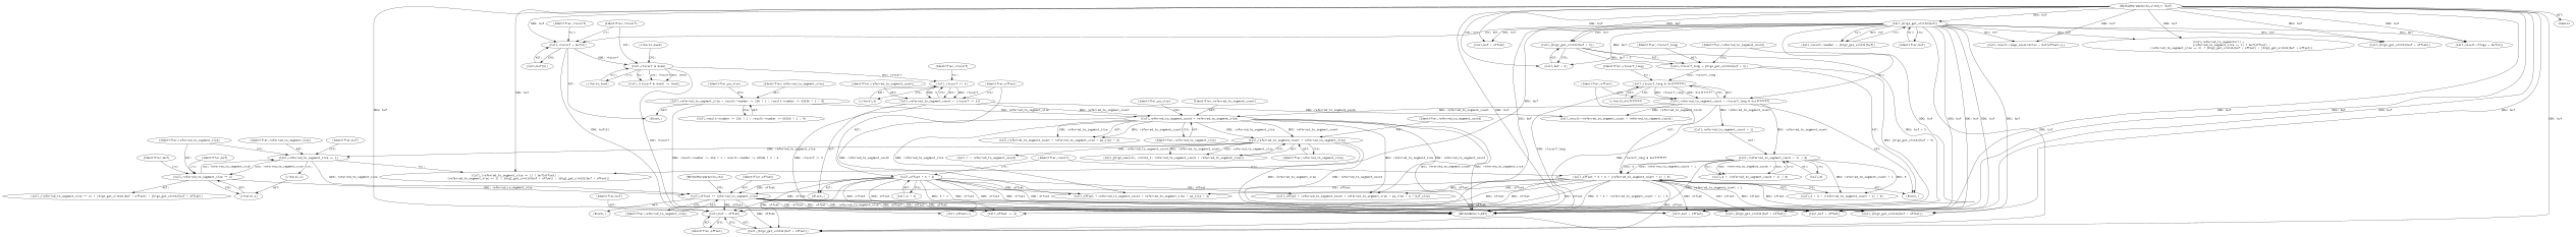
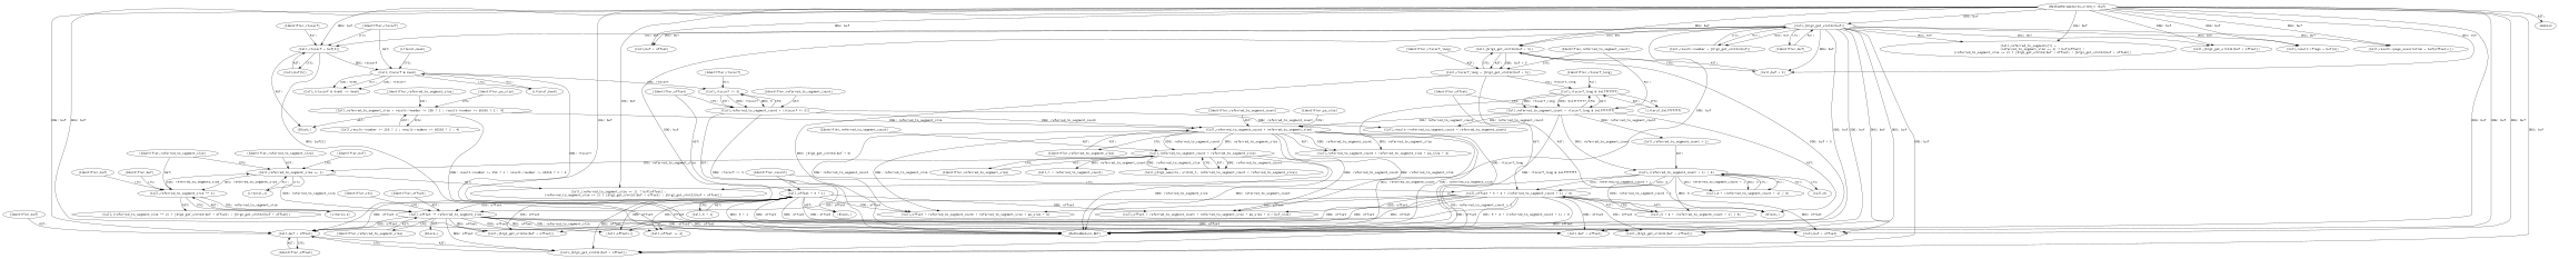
  digraph {
    fontname="Source Code Pro"
    node [fontname="Source Code Pro"]
    edge [fontname="Source Code Pro"]
    n1 [label="(Call,buf + offset)"]
    n2 [label="(Identifier,offset)"]
    n3 [label="(Call,jbig2_get_uint32(buf + offset))"]
    n4 [label="(Call,jbig2_get_uint32(buf))"]
    n5 [label="(Call,rtscarf = buf[5])"]
    n6 [label="(Call,jbig2_get_uint32(buf + 5))"]
    n7 [label="(Call,(referred_to_segment_size == 1) ? buf[offset] :\n                (referred_to_segment_size == 2) ? jbig2_get_uint16(buf + offset) : jbig2_get_uint32(buf + offset))"]
    n8 [label="(Call,buf + offset)"]
    n9 [label="(Call,jbig2_get_uint16(buf + offset))"]
    n10 [label="(Call,buf + offset)"]
    n11 [label="(Call,result->number = jbig2_get_uint32(buf))"]
    n12 [label="(Call,buf + 5)"]
    n13 [label="(Call,jbig2_get_uint32(buf + offset))"]
    n14 [label="(Call,jbig2_get_uint32(buf + offset))"]
    n15 [label="(Identifier,buf)"]
    n16 [label="(Call,buf + offset)"]
    n17 [label="(Call,result->flags = buf[4])"]
    n18 [label="(MethodReturn,RET)"]
    n19 [label="(Call,result->page_association = buf[offset++])"]
    n20 [label="(Call,referred_to_segments[i] =\n                (referred_to_segment_size == 1) ? buf[offset] :\n                (referred_to_segment_size == 2) ? jbig2_get_uint16(buf + offset) : jbig2_get_uint32(buf + offset))"]
    n21 [label="(Call,rtscarf & 0xe0)"]
    n22 [label="(Block,)"]
    n23 [label="(Call,buf[5])"]
    n24 [label="(Call,rtscarf_long = jbig2_get_uint32(buf + 5))"]
    n25 [label="(MethodParameterIn,uint8_t *buf)"]
    1000112
    n27 [label="(Call,offset += referred_to_segment_size)"]
    n28 [label="(Identifier,referred_to_segment_size)"]
    n29 [label="(Block,)"]
    n30 [label="(Call,offset++)"]
    n31 [label="(Call,offset += 4)"]
    n32 [label="(Call,referred_to_segment_size == 1)"]
    n33 [label="(Call,referred_to_segment_size == 2)"]
    n34 [label="(Literal,1)"]
    n35 [label="(Call,(referred_to_segment_size == 2) ? jbig2_get_uint16(buf + offset) : jbig2_get_uint32(buf + offset))"]
    n36 [label="(Literal,2)"]
    n37 [label="(Call,referred_to_segment_count * referred_to_segment_size)"]
    n38 [label="(Identifier,referred_to_segment_size)"]
    n39 [label="(Call,i < referred_to_segment_count)"]
    n40 [label="(Call,jbig2_new(ctx, uint32_t, referred_to_segment_count * referred_to_segment_size))"]
    n41 [label="(Call,referred_to_segment_count * referred_to_segment_size)"]
    n42 [label="(Call,offset + referred_to_segment_count * referred_to_segment_size + pa_size + 4 > buf_size)"]
    n43 [label="(Call,offset + referred_to_segment_count * referred_to_segment_size + pa_size + 4)"]
    n44 [label="(Identifier,referred_to_segment_size)"]
    n45 [label="(Call,referred_to_segment_count * referred_to_segment_size + pa_size + 4)"]
    n46 [label="(Call,referred_to_segment_count = (rtscarf >> 5))"]
    n47 [label="(Call,rtscarf >> 5)"]
    n48 [label="(Block,)"]
    n49 [label="(Call,result->referred_to_segment_count = referred_to_segment_count)"]
-   n50 [label="(Literal,5)"]
    n51 [label="(Literal,0xe0)"]
    n52 [label="(Call,(rtscarf & 0xe0) == 0xe0)"]
    n53 [label="(Call,referred_to_segment_count = rtscarf_long & 0x1fffffff)"]
    n54 [label="(Call,rtscarf_long & 0x1fffffff)"]
    n55 [label="(Call,(referred_to_segment_count + 1) / 8)"]
    n56 [label="(Call,referred_to_segment_count + 1)"]
    n57 [label="(Block,)"]
    n58 [label="(Literal,0x1fffffff)"]
    n59 [label="(Call,offset = 5 + 4 + (referred_to_segment_count + 1) / 8)"]
    n60 [label="(Call,5 + 4 + (referred_to_segment_count + 1) / 8)"]
    n61 [label="(Call,8)"]
    n62 [label="(Call,4 + (referred_to_segment_count + 1) / 8)"]
    n63 [label="(Call,referred_to_segment_size = result->number <= 256 ? 1 : result->number <= 65536 ? 2 : 4)"]
    n64 [label="(Call,result->number <= 256 ? 1 : result->number <= 65536 ? 2 : 4)"]
    n65 [label="(Call,offset = 5 + 1)"]
    n66 [label="(Call,5 + 1)"]
    n67 [label="(Literal,0xe0)"]
    n68 [label="(Identifier,referred_to_segment_size)"]
    n69 [label="(Identifier,buf)"]
-   n70 [label="(MethodParameterIn,ctx)"]
+   n70 [label="(Identifier,ctx)"]
    n71 [label="(Identifier,buf)"]
    n72 [label="(Identifier,offset)"]
    n73 [label="(Identifier,rtscarf)"]
    n74 [label="(Identifier,rtscarf_long)"]
    n75 [label="(Identifier,result)"]
    n76 [label="(Identifier,buf)"]
    n77 [label="(Identifier,pa_size)"]
    n78 [label="(Identifier,offset)"]
    n79 [label="(Identifier,buf)"]
    n80 [label="(Identifier,offset)"]
    n81 [label="(Identifier,referred_to_segment_count)"]
    n82 [label="(Identifier,rtscarf)"]
    n83 [label="(Identifier,pa_size)"]
    n84 [label="(Identifier,referred_to_segment_size)"]
    n85 [label="(Identifier,referred_to_segment_count)"]
    n86 [label="(Identifier,rtscarf)"]
    n87 [label="(Identifier,rtscarf_long)"]
    n88 [label="(Identifier,referred_to_segment_count)"]
    n89 [label="(Identifier,referred_to_segment_size)"]
    n90 [label="(Identifier,referred_to_segment_count)"]
    n1 -> n2 [label="CFG: "]
    n1 -> n3 [label="AST: "]
    n2 -> n1 [label="AST: "]
    n3 -> n1 [label="CFG: "]
    n4 -> n1 [label="DDG: buf"]
    n4 -> n3 [label="DDG: buf"]
    n4 -> n5 [label="DDG: buf"]
    n4 -> n6 [label="DDG: buf"]
    n4 -> n7 [label="DDG: buf"]
    n4 -> n8 [label="DDG: buf"]
-   n4 -> n9 [label="DDG: buf"]
    n4 -> n10 [label="DDG: buf"]
    n4 -> n11 [label="AST: "]
    n4 -> n11 [label="DDG: buf"]
    n4 -> n12 [label="DDG: buf"]
    n4 -> n13 [label="DDG: buf"]
    n4 -> n14 [label="DDG: buf"]
    n4 -> n15 [label="CFG: "]
    n4 -> n16 [label="DDG: buf"]
    n4 -> n17 [label="DDG: buf"]
    n4 -> n18 [label="DDG: buf"]
    n4 -> n19 [label="DDG: buf"]
    n4 -> n20 [label="DDG: buf"]
    n5 -> n18 [label="DDG: buf[5]"]
    n5 -> n21 [label="DDG: rtscarf"]
    n5 -> n22 [label="AST: "]
    n5 -> n23 [label="CFG: "]
    n6 -> n12 [label="CFG: "]
    n6 -> n18 [label="DDG: buf + 5"]
    n6 -> n24 [label="AST: "]
    n6 -> n24 [label="DDG: buf + 5"]
    n11 -> n4 [label="CFG: "]
    n12 -> n6 [label="AST: "]
    n15 -> n4 [label="AST: "]
    n21 -> n18 [label="DDG: rtscarf"]
    n21 -> n47 [label="DDG: rtscarf"]
    n21 -> n51 [label="CFG: "]
    n21 -> n52 [label="AST: "]
    n21 -> n52 [label="DDG: rtscarf"]
    n21 -> n52 [label="DDG: 0xe0"]
    n23 -> n5 [label="AST: "]
+   n24 -> n6 [label="CFG: "]
    n24 -> n18 [label="DDG: jbig2_get_uint32(buf + 5)"]
    n24 -> n54 [label="DDG: rtscarf_long"]
    n24 -> n57 [label="AST: "]
    n25 -> n1 [label="DDG: buf"]
    n25 -> n3 [label="DDG: buf"]
    n25 -> n4 [label="DDG: buf"]
    n25 -> n5 [label="DDG: buf"]
    n25 -> n6 [label="DDG: buf"]
    n25 -> n7 [label="DDG: buf"]
    n25 -> n8 [label="DDG: buf"]
    n25 -> n9 [label="DDG: buf"]
    n25 -> n10 [label="DDG: buf"]
    n25 -> n12 [label="DDG: buf"]
    n25 -> n13 [label="DDG: buf"]
    n25 -> n14 [label="DDG: buf"]
    n25 -> n16 [label="DDG: buf"]
    n25 -> n17 [label="DDG: buf"]
    n25 -> n18 [label="DDG: buf"]
    n25 -> n19 [label="DDG: buf"]
    n25 -> n20 [label="DDG: buf"]
    n25 -> 1000112 [label="AST: "]
    n27 -> n1 [label="DDG: offset"]
    n27 -> n3 [label="DDG: offset"]
    n27 -> n9 [label="DDG: offset"]
    n27 -> n10 [label="DDG: offset"]
    n27 -> n14 [label="DDG: offset"]
    n27 -> n16 [label="DDG: offset"]
    n27 -> n18 [label="DDG: referred_to_segment_size"]
    n27 -> n28 [label="CFG: "]
    n27 -> n29 [label="AST: "]
    n27 -> n30 [label="DDG: offset"]
    n27 -> n31 [label="DDG: offset"]
    n28 -> n27 [label="AST: "]
    n32 -> n7 [label="AST: "]
    n32 -> n27 [label="DDG: referred_to_segment_size"]
    n32 -> n33 [label="DDG: referred_to_segment_size"]
    n32 -> n34 [label="CFG: "]
    n33 -> n27 [label="DDG: referred_to_segment_size"]
    n33 -> n32 [label="DDG: referred_to_segment_size"]
    n33 -> n35 [label="AST: "]
    n33 -> n36 [label="CFG: "]
-   n34 -> n36 [label="AST: "]
+   n34 -> n32 [label="AST: "]
    n36 -> n33 [label="AST: "]
    n37 -> n18 [label="DDG: referred_to_segment_size"]
    n37 -> n18 [label="DDG: referred_to_segment_count"]
    n37 -> n32 [label="DDG: referred_to_segment_size"]
    n37 -> n38 [label="CFG: "]
    n37 -> n39 [label="DDG: referred_to_segment_count"]
    n37 -> n40 [label="AST: "]
    n37 -> n40 [label="DDG: referred_to_segment_count"]
    n37 -> n40 [label="DDG: referred_to_segment_size"]
    n38 -> n37 [label="AST: "]
    n40 -> n37 [label="CFG: "]
    n41 -> n18 [label="DDG: referred_to_segment_count"]
    n41 -> n18 [label="DDG: referred_to_segment_size"]
    n41 -> n37 [label="DDG: referred_to_segment_count"]
    n41 -> n37 [label="DDG: referred_to_segment_size"]
    n41 -> n42 [label="DDG: referred_to_segment_count"]
    n41 -> n42 [label="DDG: referred_to_segment_size"]
    n41 -> n43 [label="DDG: referred_to_segment_count"]
    n41 -> n43 [label="DDG: referred_to_segment_size"]
    n41 -> n44 [label="CFG: "]
    n41 -> n45 [label="AST: "]
    n41 -> n45 [label="DDG: referred_to_segment_count"]
    n41 -> n45 [label="DDG: referred_to_segment_size"]
    n44 -> n41 [label="AST: "]
    n46 -> n18 [label="DDG: rtscarf >> 5"]
    n46 -> n41 [label="DDG: referred_to_segment_count"]
    n46 -> n47 [label="CFG: "]
    n46 -> n48 [label="AST: "]
    n46 -> n49 [label="DDG: referred_to_segment_count"]
    n47 -> n46 [label="AST: "]
    n47 -> n46 [label="DDG: rtscarf"]
    n47 -> n46 [label="DDG: 5"]
-   n47 -> n50 [label="CFG: "]
-   n50 -> n47 [label="AST: "]
    n51 -> n21 [label="AST: "]
    n53 -> n18 [label="DDG: rtscarf_long & 0x1fffffff"]
    n53 -> n41 [label="DDG: referred_to_segment_count"]
    n53 -> n49 [label="DDG: referred_to_segment_count"]
    n53 -> n54 [label="CFG: "]
    n53 -> n55 [label="DDG: referred_to_segment_count"]
    n53 -> n56 [label="DDG: referred_to_segment_count"]
    n53 -> n57 [label="AST: "]
    n54 -> n18 [label="DDG: rtscarf_long"]
    n54 -> n53 [label="AST: "]
    n54 -> n53 [label="DDG: rtscarf_long"]
    n54 -> n53 [label="DDG: 0x1fffffff"]
    n54 -> n58 [label="CFG: "]
    n55 -> n18 [label="DDG: referred_to_segment_count + 1"]
    n55 -> n59 [label="DDG: referred_to_segment_count + 1"]
    n55 -> n59 [label="DDG: 8"]
    n55 -> n60 [label="DDG: referred_to_segment_count + 1"]
    n55 -> n60 [label="DDG: 8"]
    n55 -> n61 [label="CFG: "]
    n55 -> n62 [label="AST: "]
    n55 -> n62 [label="DDG: referred_to_segment_count + 1"]
    n55 -> n62 [label="DDG: 8"]
    n56 -> n55 [label="AST: "]
    n58 -> n54 [label="AST: "]
    n59 -> n1 [label="DDG: offset"]
    n59 -> n3 [label="DDG: offset"]
    n59 -> n9 [label="DDG: offset"]
    n59 -> n10 [label="DDG: offset"]
    n59 -> n14 [label="DDG: offset"]
    n59 -> n16 [label="DDG: offset"]
    n59 -> n18 [label="DDG: 5 + 4 + (referred_to_segment_count + 1) / 8"]
    n59 -> n27 [label="DDG: offset"]
    n59 -> n30 [label="DDG: offset"]
    n59 -> n31 [label="DDG: offset"]
    n59 -> n42 [label="DDG: offset"]
    n59 -> n43 [label="DDG: offset"]
    n59 -> n57 [label="AST: "]
    n59 -> n60 [label="CFG: "]
    n60 -> n59 [label="AST: "]
    n61 -> n55 [label="AST: "]
    n62 -> n55 [label="CFG: "]
    n63 -> n18 [label="DDG: result->number <= 256 ? 1 : result->number <= 65536 ? 2 : 4"]
    n63 -> n22 [label="AST: "]
    n63 -> n41 [label="DDG: referred_to_segment_size"]
    n63 -> n64 [label="CFG: "]
    n64 -> n63 [label="AST: "]
    n65 -> n1 [label="DDG: offset"]
    n65 -> n3 [label="DDG: offset"]
    n65 -> n9 [label="DDG: offset"]
    n65 -> n10 [label="DDG: offset"]
    n65 -> n14 [label="DDG: offset"]
    n65 -> n16 [label="DDG: offset"]
    n65 -> n18 [label="DDG: 5 + 1"]
    n65 -> n27 [label="DDG: offset"]
    n65 -> n30 [label="DDG: offset"]
    n65 -> n31 [label="DDG: offset"]
    n65 -> n42 [label="DDG: offset"]
    n65 -> n43 [label="DDG: offset"]
    n65 -> n48 [label="AST: "]
    n65 -> n66 [label="CFG: "]
    n66 -> n65 [label="AST: "]
    n67 -> n21 [label="CFG: "]
    n68 -> n63 [label="AST: "]
    n69 -> n1 [label="AST: "]
    n70 -> n27 [label="CFG: "]
    n71 -> n33 [label="CFG: "]
    n72 -> n46 [label="CFG: "]
    n72 -> n65 [label="AST: "]
    n73 -> n47 [label="AST: "]
    n74 -> n24 [label="AST: "]
    n75 -> n59 [label="CFG: "]
    n75 -> n65 [label="CFG: "]
    n76 -> n33 [label="CFG: "]
    n77 -> n41 [label="CFG: "]
    n78 -> n27 [label="AST: "]
    n79 -> n32 [label="CFG: "]
    n80 -> n53 [label="CFG: "]
    n80 -> n59 [label="AST: "]
    n81 -> n37 [label="AST: "]
    n82 -> n5 [label="AST: "]
    n83 -> n63 [label="CFG: "]
    n84 -> n32 [label="AST: "]
    n85 -> n41 [label="AST: "]
    n86 -> n5 [label="CFG: "]
    n86 -> n21 [label="AST: "]
    n87 -> n54 [label="AST: "]
    n88 -> n46 [label="AST: "]
    n89 -> n32 [label="CFG: "]
    n89 -> n33 [label="AST: "]
    n90 -> n24 [label="CFG: "]
    n90 -> n53 [label="AST: "]
  }
